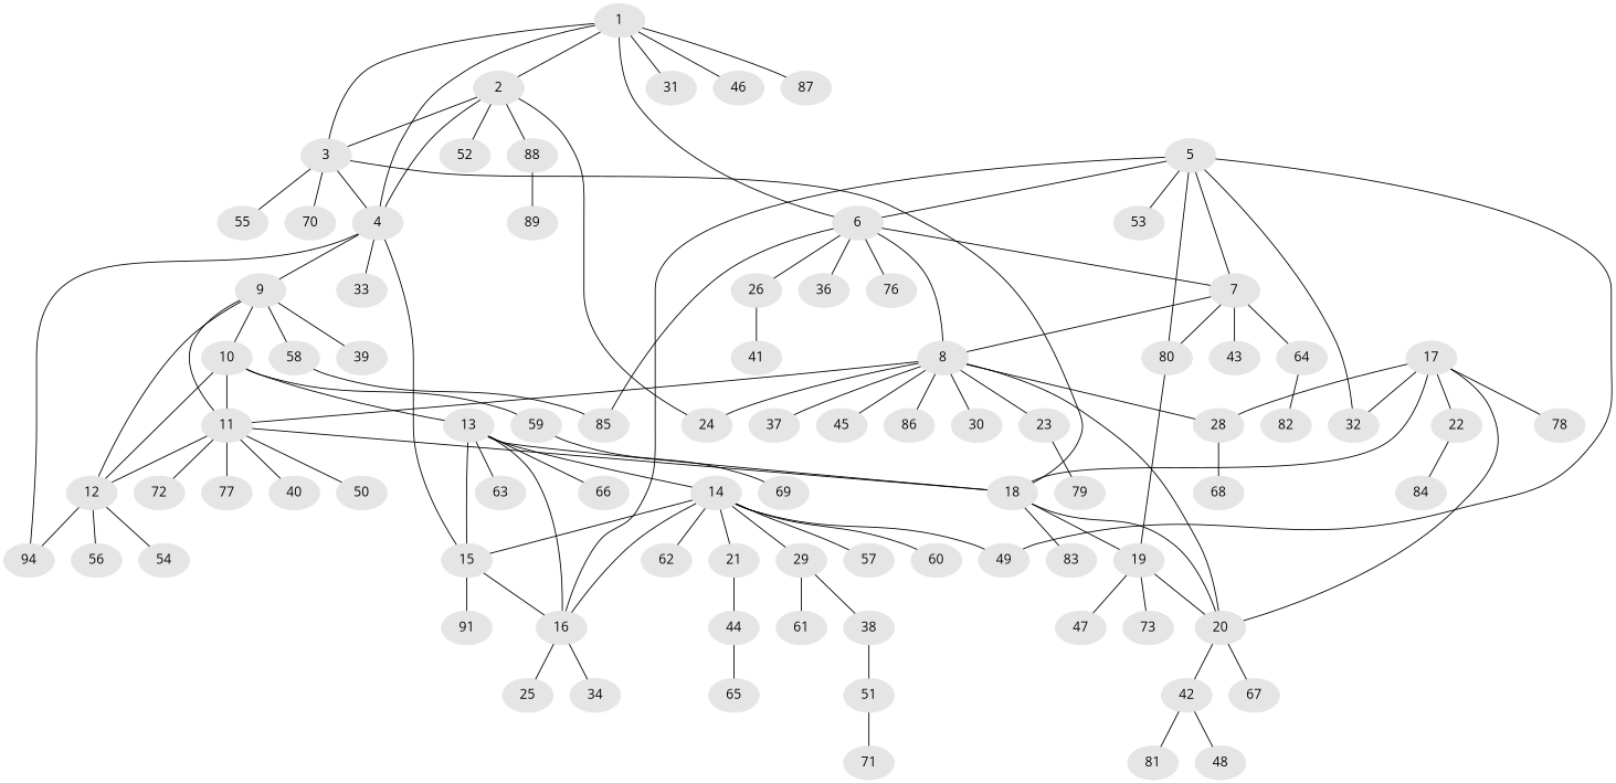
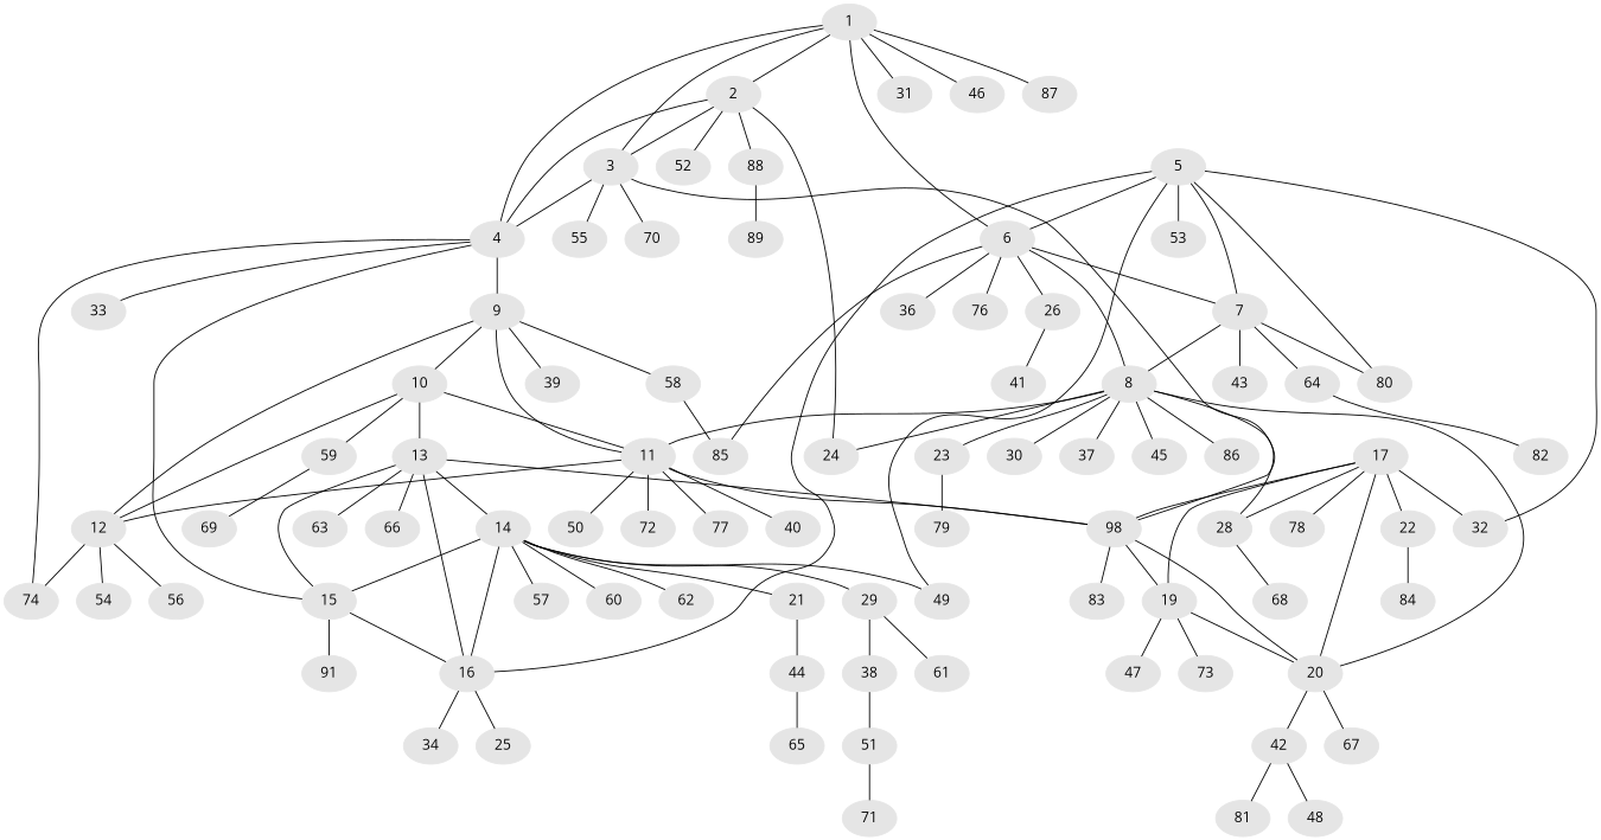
  graph {
    fontname="Open Sans"
    node [color=gray90 fontname="Open Sans" style=filled]
    edge [fontname="Open Sans"]
    1
    2
    3
    4
    6
    31
    46
    87
    24
    52
    88
-   18
+   18 [label=98]
    55
    70
    9
    15
    33
-   74 [label=94]
+   74
    7
    8
    26
    36
    76
    85
    89
    20
    19
    83
    11
    10
    12
    39
    58
    16
    n35 [label=91]
    5
    32
    49
    53
    80
    43
    64
    23
    28
    30
    37
    45
    86
    25
    34
    41
    82
    40
    50
    72
    77
    42
    67
    79
    68
    13
    59
    54
    56
    14
    63
    66
    69
    21
    29
    57
    60
    62
    44
    38
    61
    17
    22
    78
    47
    73
    84
    48
    81
    65
    51
    71
    1 -- 2
    1 -- 3
    1 -- 4
    1 -- 6
    1 -- 31
    1 -- 46
    1 -- 87
    2 -- 3
    2 -- 4
    2 -- 24
    2 -- 52
    2 -- 88
    3 -- 4
    3 -- 18
    3 -- 55
    3 -- 70
    4 -- 9
    4 -- 15
    4 -- 33
    4 -- 74
    6 -- 7
    6 -- 8
    6 -- 26
    6 -- 36
    6 -- 76
    6 -- 85
    88 -- 89
    18 -- 20
    18 -- 19
    18 -- 83
    9 -- 11
    9 -- 10
    9 -- 12
    9 -- 39
    9 -- 58
    15 -- 16
    15 -- n35
    7 -- 8
    7 -- 80
    7 -- 43
    7 -- 64
    8 -- 24
    8 -- 20
    8 -- 11
    8 -- 23
    8 -- 28
    8 -- 30
    8 -- 37
    8 -- 45
    8 -- 86
    26 -- 41
    20 -- 42
    20 -- 67
    19 -- 20
    19 -- 47
    19 -- 73
    11 -- 18
    11 -- 12
    11 -- 40
    11 -- 50
    11 -- 72
    11 -- 77
    10 -- 11
    10 -- 12
    10 -- 13
    10 -- 59
    12 -- 74
    12 -- 54
    12 -- 56
    58 -- 85
    16 -- 25
    16 -- 34
    5 -- 6
    5 -- 7
    5 -- 16
    5 -- 32
    5 -- 49
    5 -- 53
    5 -- 80
    64 -- 82
    23 -- 79
    28 -- 68
    42 -- 48
    42 -- 81
    13 -- 18
    13 -- 15
    13 -- 16
    13 -- 14
    13 -- 63
    13 -- 66
    59 -- 69
    14 -- 15
    14 -- 16
    14 -- 49
    14 -- 21
    14 -- 29
    14 -- 57
    14 -- 60
    14 -- 62
    21 -- 44
    29 -- 38
    29 -- 61
    44 -- 65
    38 -- 51
    17 -- 18
    17 -- 20
-   80 -- 19
+   17 -- 19
    17 -- 32
    17 -- 28
    17 -- 22
    17 -- 78
    22 -- 84
    51 -- 71
  }
